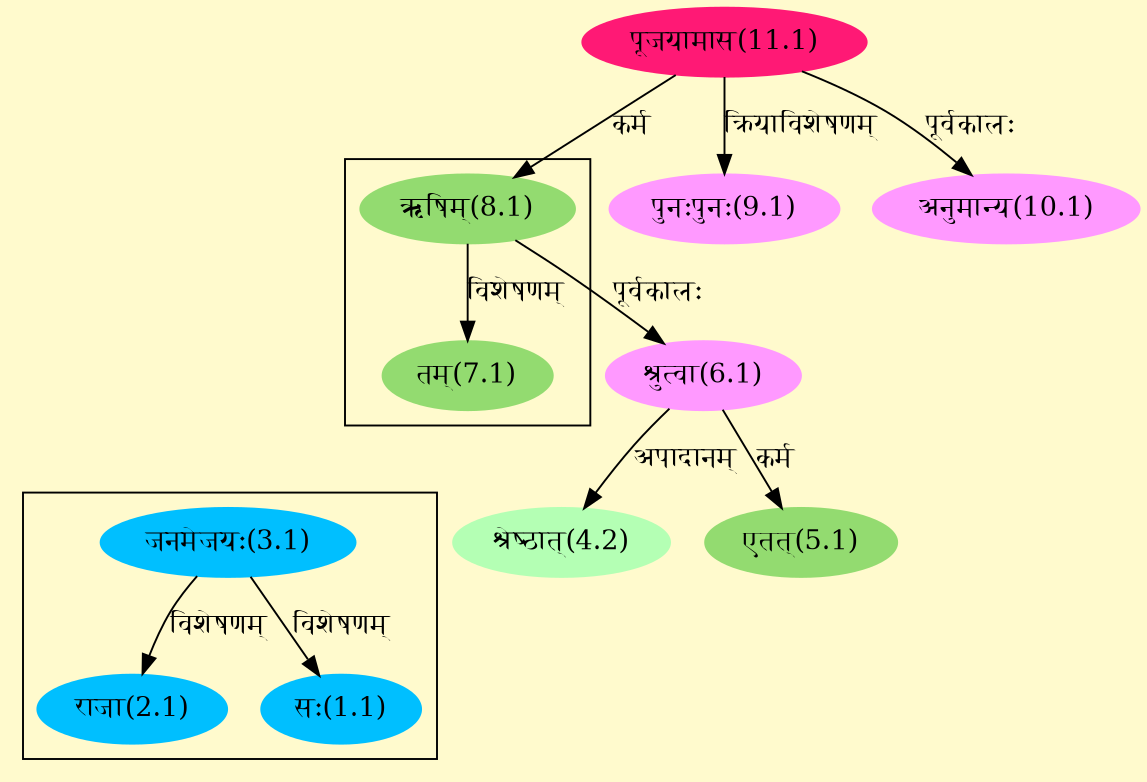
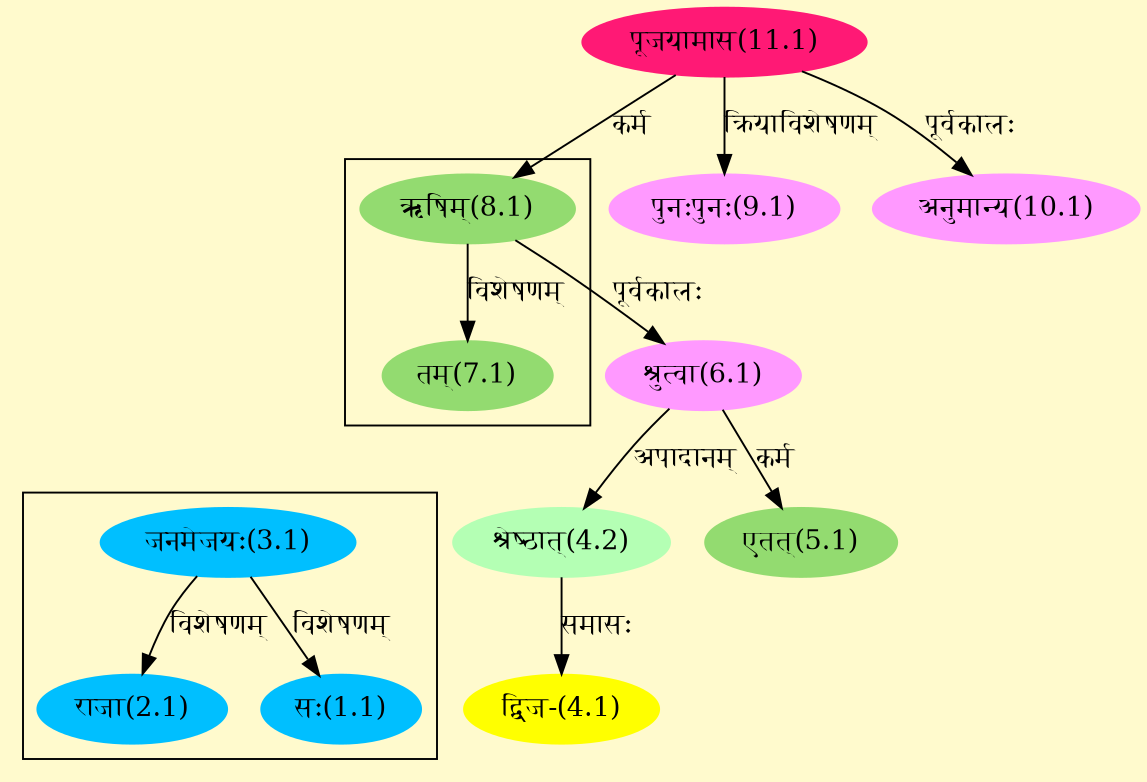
  digraph {
    bgcolor=lemonchiffon1
    compound=true
    rankdir=BT
    node [color="#00BFFF" style=filled]
    edge [dir=back]
    n1 [label="सः(1.1)"]
    n2 [label="जनमेजयः(3.1)"]
    n3 [label="राजा(2.1)"]
    n4 [color="#93DB70" label="तम्(7.1)"]
    n5 [color="#93DB70" label="ऋषिम्(8.1)"]
    n6 [color="#FF1975" label="पूजयामास(11.1)"]
+   n7 [color="#FFFF00" label="द्विज-(4.1)"]
    n8 [color="#B4FFB4" label="श्रेष्ठात्(4.2)"]
    n9 [color="#FF99FF" label="श्रुत्वा(6.1)"]
    n10 [color="#93DB70" label="एतत्(5.1)"]
    n11 [color="#FF99FF" label="पुनःपुनः(9.1)"]
    n12 [color="#FF99FF" label="अनुमान्य(10.1)"]
    subgraph cluster_1 {
      n1
      n2
      n3
    }
    subgraph cluster_2 {
      n4
      n5
    }
    n1 -> n2 [label="विशेषणम्"]
    n3 -> n2 [label="विशेषणम्"]
    n4 -> n5 [label="विशेषणम्"]
    n5 -> n6 [label="कर्म"]
+   n7 -> n8 [label="समासः"]
    n8 -> n9 [label="अपादानम्"]
    n9 -> n5 [label="पूर्वकालः"]
    n10 -> n9 [label="कर्म"]
    n11 -> n6 [label="क्रियाविशेषणम्"]
    n12 -> n6 [label="पूर्वकालः"]
  }
